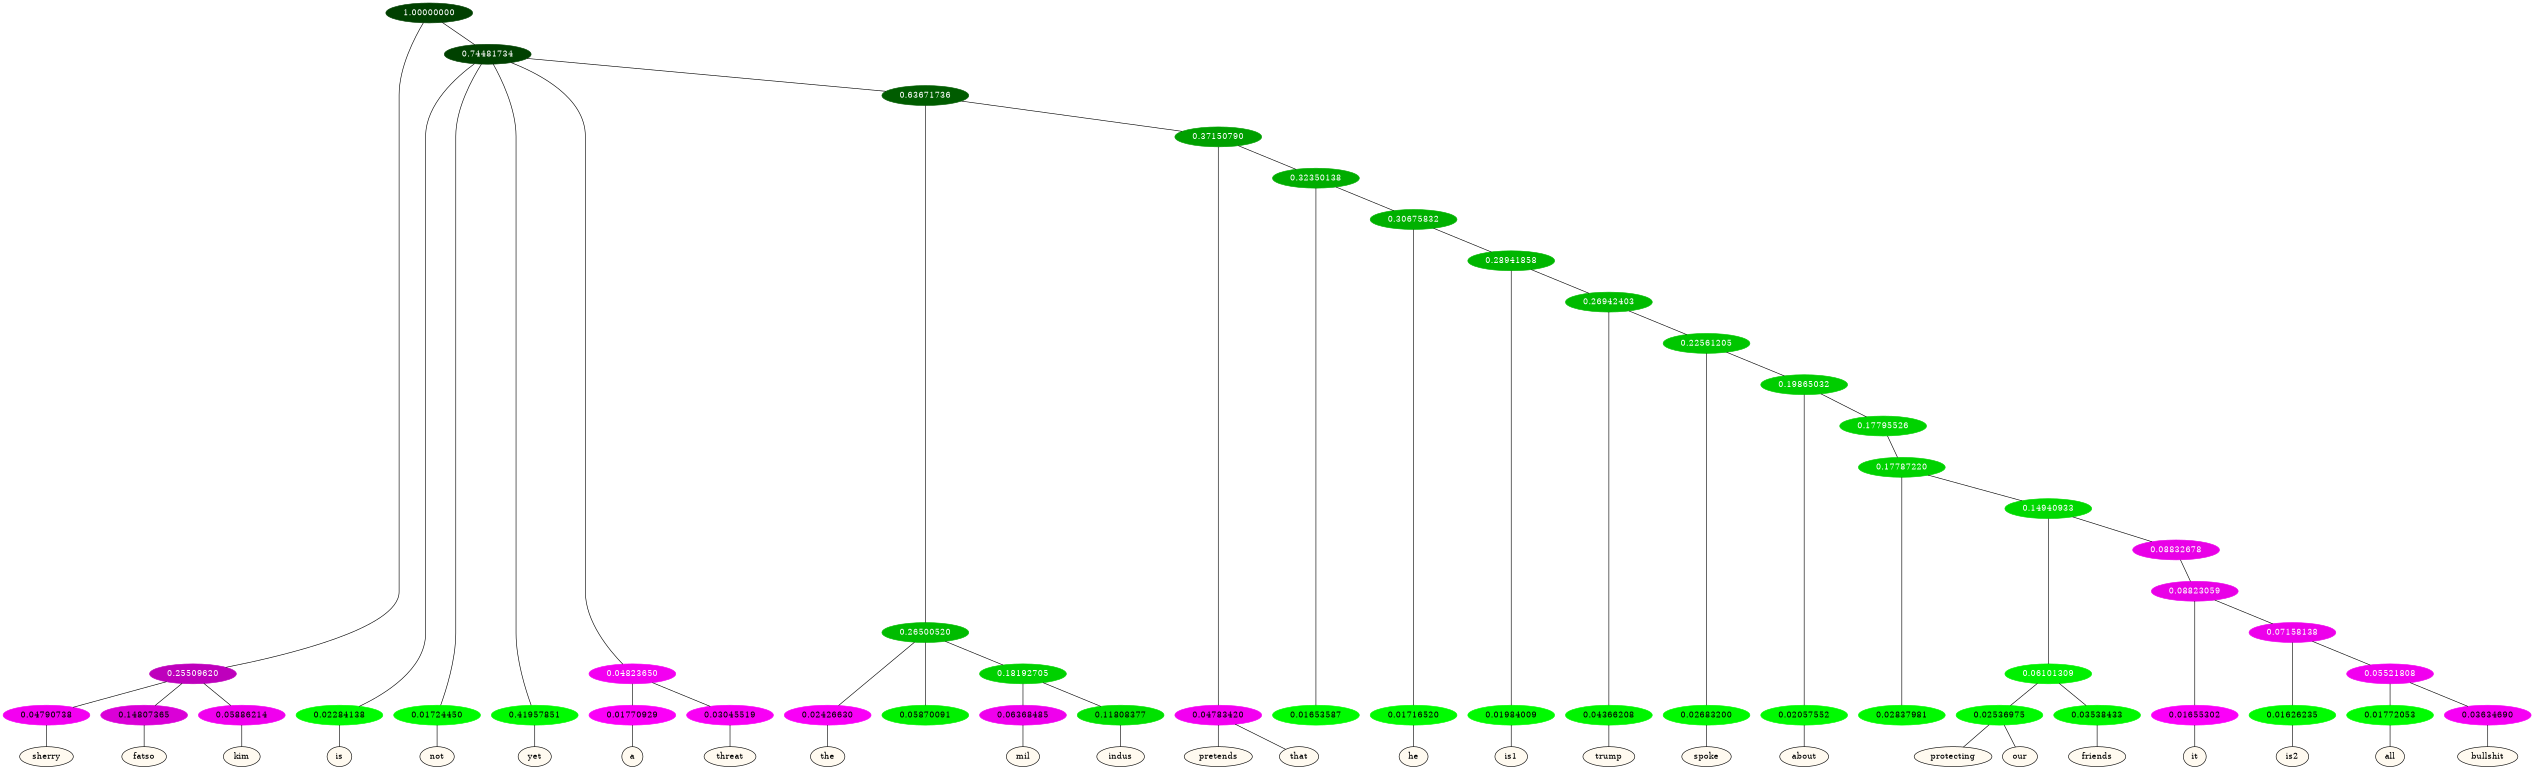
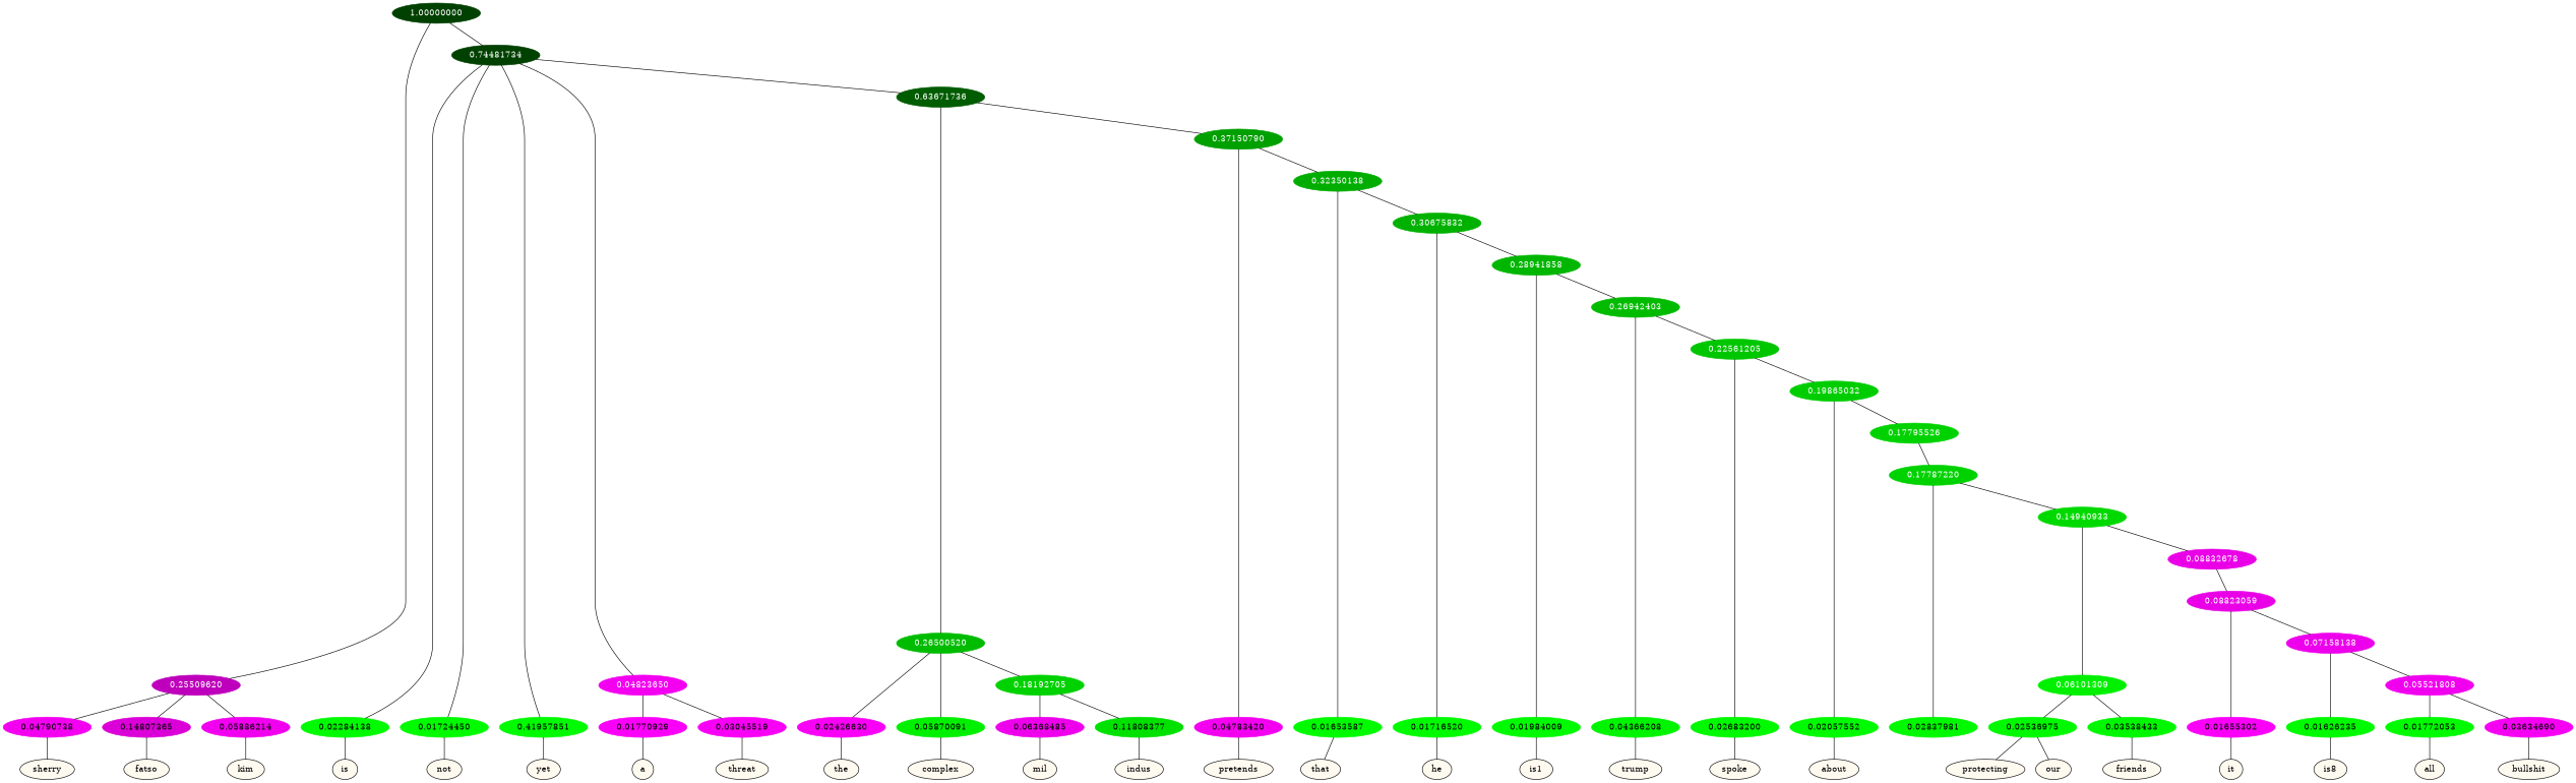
  graph {
    node [color=black format=png nodesep=0.001 ordering=out overlap_scaling=0.01 ranksep=0.001 style=filled]
    n1 [fillcolor=floralwhite height=0.15 label=sherry style="filled,solid" width=0.15]
    n2 [fillcolor=floralwhite height=0.15 label=fatso style="filled,solid" width=0.15]
    n3 [fillcolor=floralwhite height=0.15 label=kim style="filled,solid" width=0.15]
    n4 [fillcolor=floralwhite height=0.15 label=is style="filled,solid" width=0.15]
    n5 [fillcolor=floralwhite height=0.15 label=not style="filled,solid" width=0.15]
    n6 [fillcolor=floralwhite height=0.15 label=a style="filled,solid" width=0.15]
    n7 [fillcolor=floralwhite height=0.15 label=threat style="filled,solid" width=0.15]
    n8 [fillcolor=floralwhite height=0.15 label=yet style="filled,solid" width=0.15]
    n9 [fillcolor=floralwhite height=0.15 label=the style="filled,solid" width=0.15]
    n10 [fillcolor=floralwhite height=0.15 label=mil style="filled,solid" width=0.15]
    n11 [fillcolor=floralwhite height=0.15 label=indus style="filled,solid" width=0.15]
+   n12 [fillcolor=floralwhite height=0.15 label=complex style="filled,solid" width=0.15]
    n13 [fillcolor=floralwhite height=0.15 label=pretends style="filled,solid" width=0.15]
    n14 [fillcolor=floralwhite height=0.15 label=that style="filled,solid" width=0.15]
    n15 [fillcolor=floralwhite height=0.15 label=he style="filled,solid" width=0.15]
    n16 [fillcolor=floralwhite height=0.15 label=is1 style="filled,solid" width=0.15]
    n17 [fillcolor=floralwhite height=0.15 label=trump style="filled,solid" width=0.15]
    n18 [fillcolor=floralwhite height=0.15 label=spoke style="filled,solid" width=0.15]
    n19 [fillcolor=floralwhite height=0.15 label=about style="filled,solid" width=0.15]
    n20 [fillcolor=floralwhite height=0.15 label=protecting style="filled,solid" width=0.15]
    n21 [fillcolor=floralwhite height=0.15 label=our style="filled,solid" width=0.15]
    n22 [fillcolor=floralwhite height=0.15 label=friends style="filled,solid" width=0.15]
    n23 [fillcolor=floralwhite height=0.15 label=it style="filled,solid" width=0.15]
-   n24 [fillcolor=floralwhite height=0.15 label=is2 style="filled,solid" width=0.15]
+   n24 [fillcolor=floralwhite height=0.15 label=is8 style="filled,solid" width=0.15]
    n25 [fillcolor=floralwhite height=0.15 label=all style="filled,solid" width=0.15]
    n26 [fillcolor=floralwhite height=0.15 label=bullshit style="filled,solid" width=0.15]
    n27 [color="0.835 1.000 0.952" fontcolor=black height=0.15 label=0.04790738 width=0.15]
    n28 [color="0.835 1.000 0.852" fontcolor=black height=0.15 label=0.14807365 width=0.15]
    n29 [color="0.835 1.000 0.941" fontcolor=black height=0.15 label=0.05886214 width=0.15]
    n30 [color="0.334 1.000 0.977" fontcolor=black height=0.15 label=0.02284138 width=0.15]
    n31 [color="0.334 1.000 0.983" fontcolor=black height=0.15 label=0.01724450 width=0.15]
    n32 [color="0.835 1.000 0.982" fontcolor=black height=0.15 label=0.01770929 width=0.15]
    n33 [color="0.835 1.000 0.970" fontcolor=black height=0.15 label=0.03045519 width=0.15]
    n34 [color="0.334 1.000 0.980" fontcolor=black height=0.15 label=0.41957851 width=0.15]
    n35 [color="0.835 1.000 0.976" fontcolor=black height=0.15 label=0.02426630 width=0.15]
    n36 [color="0.835 1.000 0.936" fontcolor=black height=0.15 label=0.06368485 width=0.15]
    n37 [color="0.334 1.000 0.882" fontcolor=black height=0.15 label=0.11808377 width=0.15]
    n38 [color="0.334 1.000 0.941" fontcolor=black height=0.15 label=0.05870091 width=0.15]
    n39 [color="0.835 1.000 0.952" fontcolor=black height=0.15 label=0.04783420 width=0.15]
    n40 [color="0.334 1.000 0.983" fontcolor=black height=0.15 label=0.01653587 width=0.15]
    n41 [color="0.334 1.000 0.983" fontcolor=black height=0.15 label=0.01716520 width=0.15]
    n42 [color="0.334 1.000 0.980" fontcolor=black height=0.15 label=0.01984009 width=0.15]
    n43 [color="0.334 1.000 0.956" fontcolor=black height=0.15 label=0.04366208 width=0.15]
    n44 [color="0.334 1.000 0.973" fontcolor=black height=0.15 label=0.02683200 width=0.15]
    n45 [color="0.334 1.000 0.979" fontcolor=black height=0.15 label=0.02057552 width=0.15]
    n46 [color="0.334 1.000 0.972" fontcolor=black height=0.15 label=0.02837981 width=0.15]
    n47 [color="0.334 1.000 0.975" fontcolor=black height=0.15 label=0.02536975 width=0.15]
    n48 [color="0.334 1.000 0.965" fontcolor=black height=0.15 label=0.03538433 width=0.15]
    n49 [color="0.835 1.000 0.983" fontcolor=black height=0.15 label=0.01655302 width=0.15]
    n50 [color="0.334 1.000 0.984" fontcolor=black height=0.15 label=0.01626235 width=0.15]
    n51 [color="0.334 1.000 0.982" fontcolor=black height=0.15 label=0.01772053 width=0.15]
    n52 [color="0.835 1.000 0.963" fontcolor=black height=0.15 label=0.03634690 width=0.15]
    n53 [color="0.334 1.000 0.250" fontcolor=grey99 height=0.15 label=1.00000000 width=0.15]
    n54 [color="0.835 1.000 0.745" fontcolor=grey99 height=0.15 label=0.25509620 width=0.15]
    n55 [color="0.334 1.000 0.255" fontcolor=grey99 height=0.15 label=0.74481734 width=0.15]
    n56 [color="0.835 1.000 0.952" fontcolor=grey99 height=0.15 label=0.04823650 width=0.15]
    n57 [color="0.334 1.000 0.363" fontcolor=grey99 height=0.15 label=0.63671736 width=0.15]
    n58 [color="0.334 1.000 0.735" fontcolor=grey99 height=0.15 label=0.26500520 width=0.15]
    n59 [color="0.334 1.000 0.628" fontcolor=grey99 height=0.15 label=0.37150790 width=0.15]
    n60 [color="0.334 1.000 0.818" fontcolor=grey99 height=0.15 label=0.18192705 width=0.15]
    n61 [color="0.334 1.000 0.676" fontcolor=grey99 height=0.15 label=0.32350138 width=0.15]
    n62 [color="0.334 1.000 0.693" fontcolor=grey99 height=0.15 label=0.30675832 width=0.15]
    n63 [color="0.334 1.000 0.711" fontcolor=grey99 height=0.15 label=0.28941858 width=0.15]
    n64 [color="0.334 1.000 0.731" fontcolor=grey99 height=0.15 label=0.26942403 width=0.15]
    n65 [color="0.334 1.000 0.774" fontcolor=grey99 height=0.15 label=0.22561205 width=0.15]
    n66 [color="0.334 1.000 0.801" fontcolor=grey99 height=0.15 label=0.19865032 width=0.15]
    n67 [color="0.334 1.000 0.822" fontcolor=grey99 height=0.15 label=0.17795526 width=0.15]
    n68 [color="0.334 1.000 0.822" fontcolor=grey99 height=0.15 label=0.17787220 width=0.15]
    n69 [color="0.334 1.000 0.851" fontcolor=grey99 height=0.15 label=0.14940933 width=0.15]
    n70 [color="0.334 1.000 0.939" fontcolor=grey99 height=0.15 label=0.06101309 width=0.15]
    n71 [color="0.835 1.000 0.912" fontcolor=grey99 height=0.15 label=0.08832678 width=0.15]
    n72 [color="0.835 1.000 0.912" fontcolor=grey99 height=0.15 label=0.08823059 width=0.15]
    n73 [color="0.835 1.000 0.928" fontcolor=grey99 height=0.15 label=0.07158138 width=0.15]
    n74 [color="0.835 1.000 0.945" fontcolor=grey99 height=0.15 label=0.05521808 width=0.15]
    subgraph sub_1 {
      rank=same
      n1
      n2
      n3
      n4
      n5
      n6
      n7
      n8
      n9
      n10
      n11
+     n12
      n13
      n14
      n15
      n16
      n17
      n18
      n19
      n20
      n21
      n22
      n23
      n24
      n25
      n26
    }
    subgraph sub_2 {
      rank=same
      n27
      n28
      n29
      n30
      n31
      n32
      n33
      n34
      n35
      n36
      n37
      n38
      n39
      n40
      n41
      n42
      n43
      n44
      n45
      n46
      n47
      n48
      n49
      n50
      n51
      n52
    }
    n27 -- n1
    n28 -- n2
    n29 -- n3
    n30 -- n4
    n31 -- n5
    n32 -- n6
    n33 -- n7
    n34 -- n8
    n35 -- n9
    n36 -- n10
    n37 -- n11
+   n38 -- n12
    n39 -- n13
-   n39 -- n14
+   n40 -- n14
    n41 -- n15
    n42 -- n16
    n43 -- n17
    n44 -- n18
    n45 -- n19
    n47 -- n20
    n47 -- n21
    n48 -- n22
    n49 -- n23
    n50 -- n24
    n51 -- n25
    n52 -- n26
    n53 -- n54
    n53 -- n55
    n54 -- n27
    n54 -- n28
    n54 -- n29
    n55 -- n30
    n55 -- n31
    n55 -- n34
    n55 -- n56
    n55 -- n57
    n56 -- n32
    n56 -- n33
    n57 -- n58
    n57 -- n59
    n58 -- n35
    n58 -- n38
    n58 -- n60
    n59 -- n39
    n59 -- n61
    n60 -- n36
    n60 -- n37
    n61 -- n40
    n61 -- n62
    n62 -- n41
    n62 -- n63
    n63 -- n42
    n63 -- n64
    n64 -- n43
    n64 -- n65
    n65 -- n44
    n65 -- n66
    n66 -- n45
    n66 -- n67
    n67 -- n68
    n68 -- n46
    n68 -- n69
    n69 -- n70
    n69 -- n71
    n70 -- n47
    n70 -- n48
    n71 -- n72
    n72 -- n49
    n72 -- n73
    n73 -- n50
    n73 -- n74
    n74 -- n51
    n74 -- n52
  }
